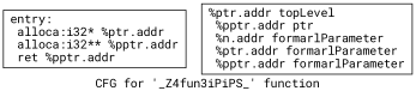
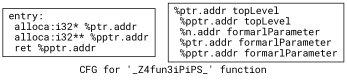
  digraph {
    label="CFG for '_Z4fun3iPiPS_' function"
    fontname="Roboto Mono"
    node [shape=record fontname="Roboto Mono"]
    n1 [label="{entry:\l alloca:i32* %ptr.addr\l alloca:i32** %pptr.addr\l ret %pptr.addr\l }"]
-   n2 [label="{%ptr.addr topLevel\l %pptr.addr ptr\l %n.addr formarlParameter\l %ptr.addr formarlParameter\l %pptr.addr formarlParameter\l }"]
+   n2 [label="{%ptr.addr topLevel\l %pptr.addr topLevel\l %n.addr formarlParameter\l %ptr.addr formarlParameter\l %pptr.addr formarlParameter\l }"]
  }
